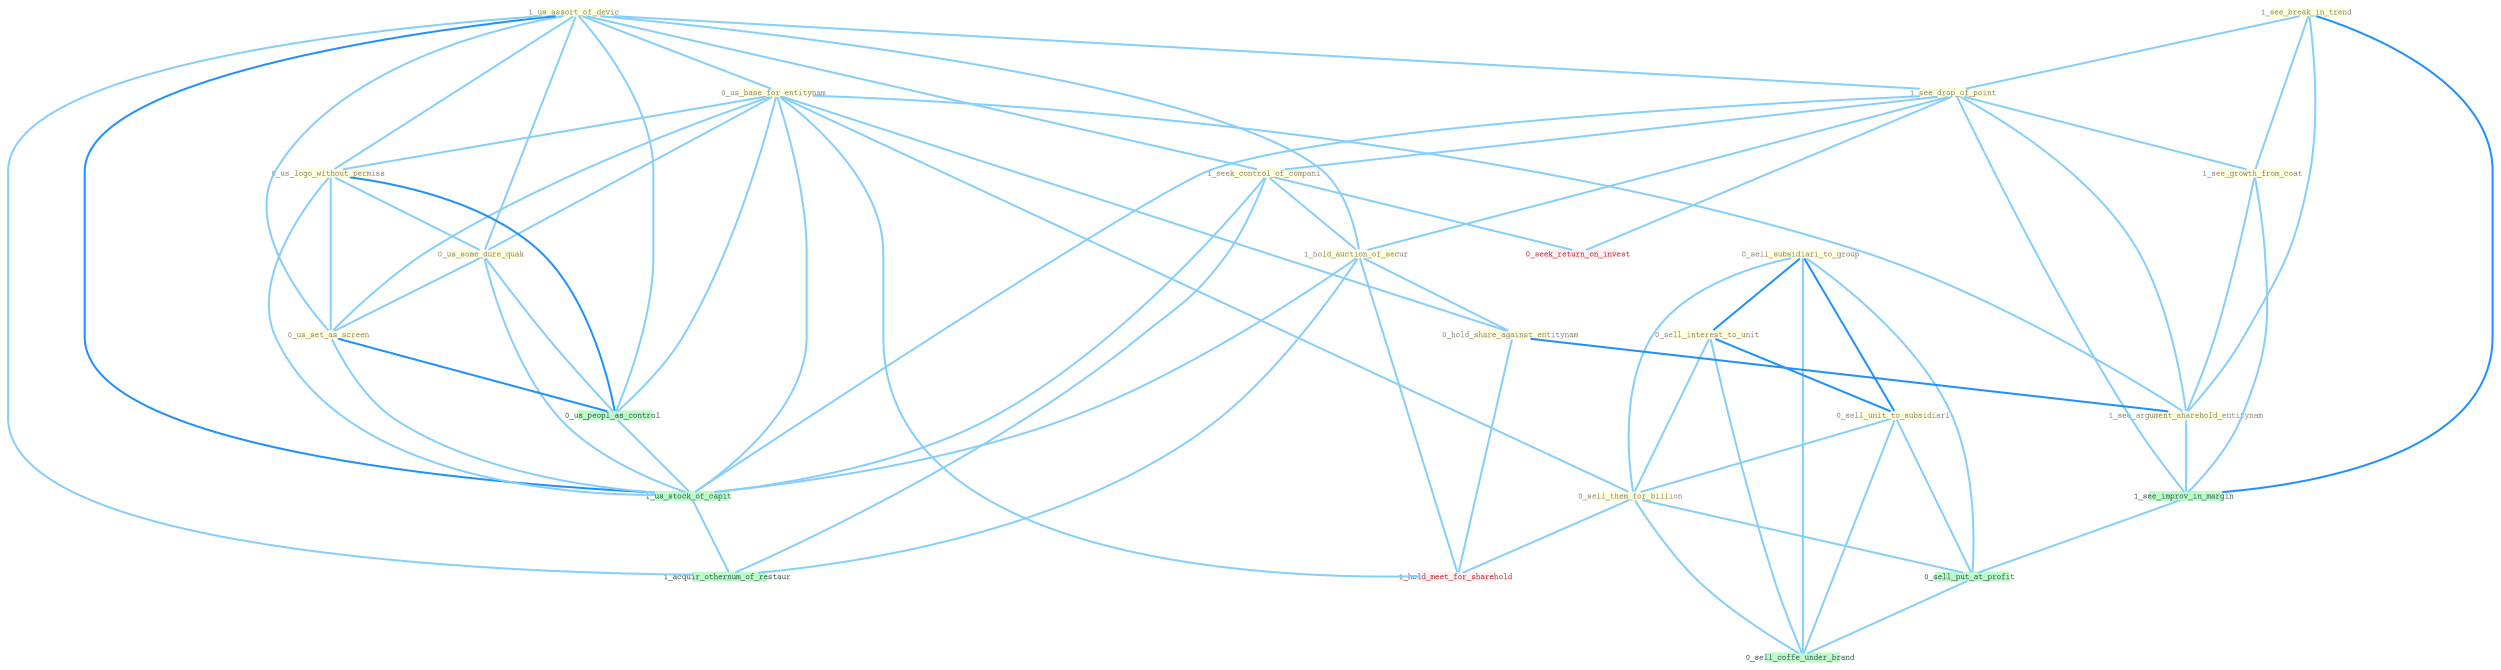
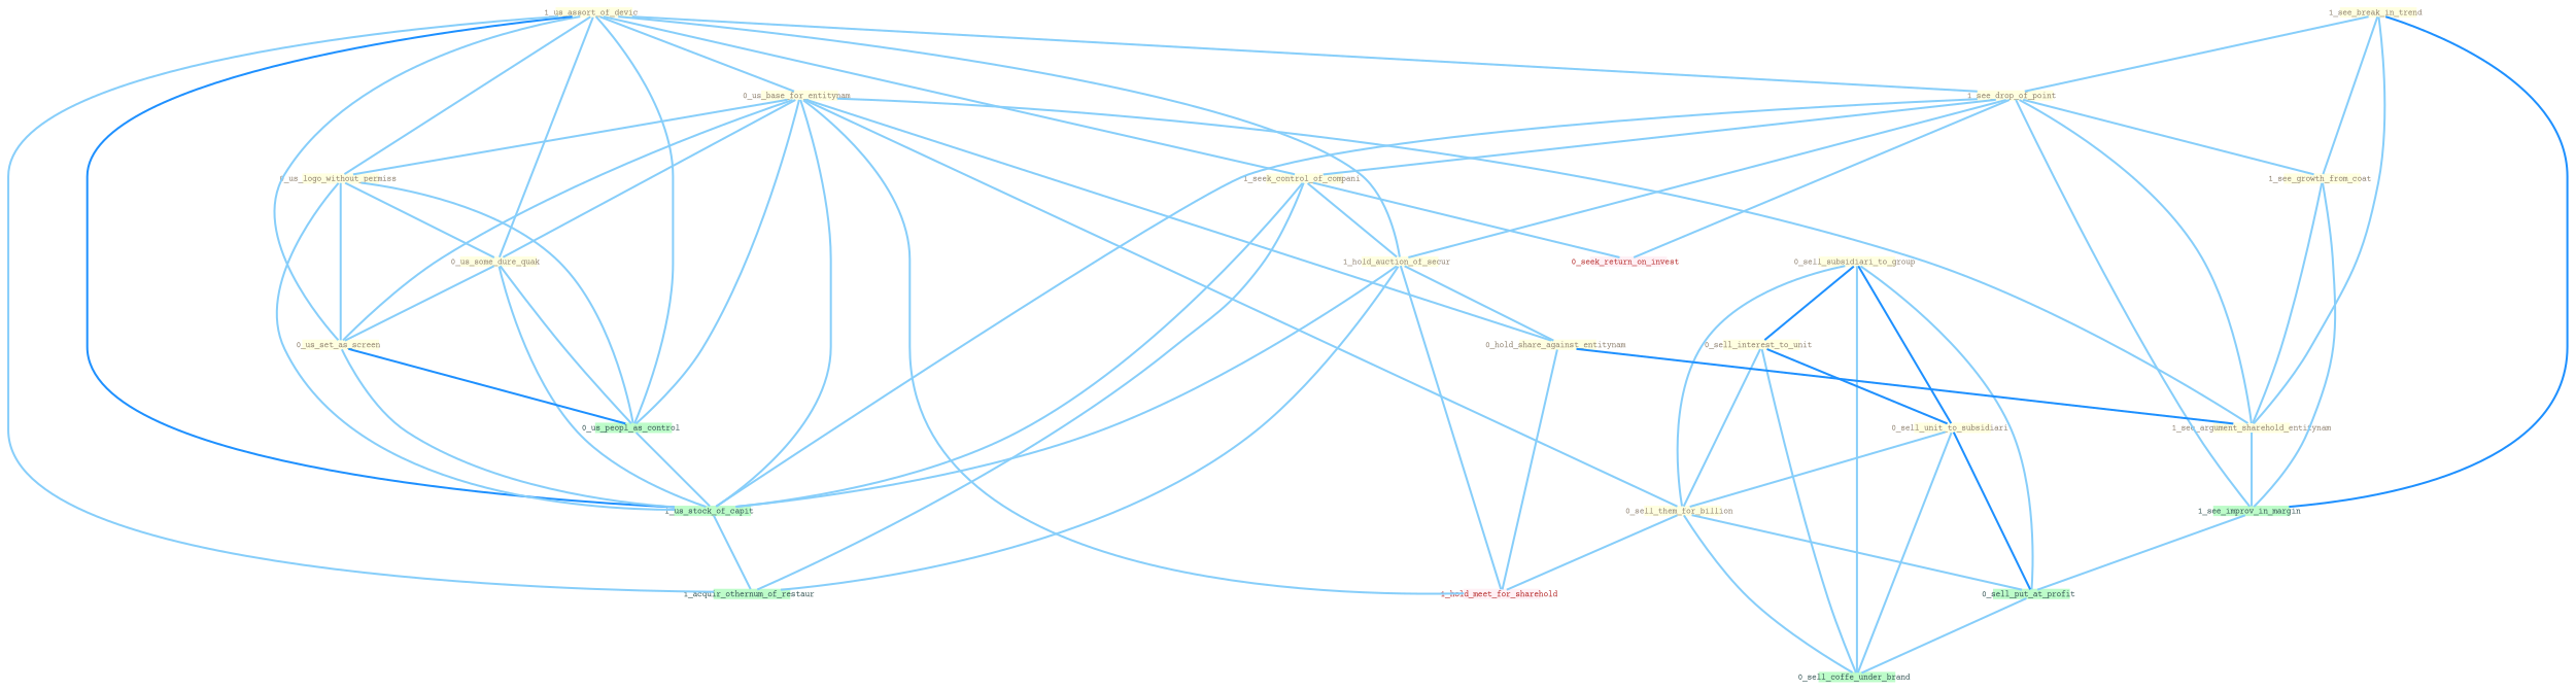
  graph {
    fontname="Courier Prime"
    node [color="#ffffe0" fixedsize=true fontcolor="#8b7d6b" fontname="Courier Prime" fontsize=4 shape=polygon style=filled]
    edge [color="#87cefa" fontname="Courier Prime" w=1]
    "1_us_assort_of_devic " [height=.06 width=.5]
    "0_sell_subsidiari_to_group " [height=.06 width=.5]
    "0_us_base_for_entitynam " [height=.06 width=.5]
    "1_see_break_in_trend " [height=.06 width=.5]
    "0_us_logo_without_permiss " [height=.06 width=.5]
    "0_us_some_dure_quak " [height=.06 width=.5]
    "0_sell_interest_to_unit " [height=.06 width=.5]
    "0_us_set_as_screen " [height=.06 width=.5]
    "0_sell_unit_to_subsidiari " [height=.06 width=.5]
    "0_sell_them_for_billion " [height=.06 width=.5]
    "1_see_drop_of_point " [height=.06 width=.5]
    "1_see_growth_from_coat " [height=.06 width=.5]
    "1_seek_control_of_compani " [height=.06 width=.5]
    "1_hold_auction_of_secur " [height=.06 width=.5]
    "0_hold_share_against_entitynam " [height=.06 width=.5]
    n16 [height=.06 label="1_see_argument_sharehold_entitynam" width=.5]
    "0_seek_return_on_invest " [color="#fff0f5" fontcolor="#b22222" height=.06 width=.5]
    "1_hold_meet_for_sharehold " [color="#fff0f5" fontcolor="#b22222" height=.06 width=.5]
    "0_us_peopl_as_control " [color="#BDFCC9" fontcolor="#2f4f4f" height=.06 width=.5]
    "1_us_stock_of_capit " [color="#BDFCC9" fontcolor="#2f4f4f" height=.06 width=.5]
    "1_acquir_othernum_of_restaur " [color="#BDFCC9" fontcolor="#2f4f4f" height=.06 width=.5]
    "0_sell_put_at_profit " [color="#BDFCC9" fontcolor="#2f4f4f" height=.06 width=.5]
    "0_sell_coffe_under_brand " [color="#BDFCC9" fontcolor="#2f4f4f" height=.06 width=.5]
    "1_see_improv_in_margin " [color="#BDFCC9" fontcolor="#2f4f4f" height=.06 width=.5]
    subgraph sub_1 {
      "1_us_assort_of_devic "
      "0_sell_subsidiari_to_group "
      "0_us_base_for_entitynam "
      "1_see_break_in_trend "
      "0_us_logo_without_permiss "
      "0_us_some_dure_quak "
      "0_sell_interest_to_unit "
      "0_us_set_as_screen "
      "0_sell_unit_to_subsidiari "
      "0_sell_them_for_billion "
      "1_see_drop_of_point "
      "1_see_growth_from_coat "
      "1_seek_control_of_compani "
      "1_hold_auction_of_secur "
      "0_hold_share_against_entitynam "
      n16
    }
    subgraph sub_2 {
      "0_seek_return_on_invest "
      "1_hold_meet_for_sharehold "
    }
    "1_us_assort_of_devic " -- "0_us_base_for_entitynam "
    "1_us_assort_of_devic " -- "0_us_logo_without_permiss "
    "1_us_assort_of_devic " -- "0_us_some_dure_quak "
    "1_us_assort_of_devic " -- "0_us_set_as_screen "
    "1_us_assort_of_devic " -- "1_see_drop_of_point "
    "1_us_assort_of_devic " -- "1_seek_control_of_compani "
    "1_us_assort_of_devic " -- "1_hold_auction_of_secur "
    "1_us_assort_of_devic " -- "0_us_peopl_as_control "
    "1_us_assort_of_devic " -- "1_us_stock_of_capit " [color="#1e90ff" w=2]
    "1_us_assort_of_devic " -- "1_acquir_othernum_of_restaur "
    "0_sell_subsidiari_to_group " -- "0_sell_interest_to_unit " [color="#1e90ff" w=2]
    "0_sell_subsidiari_to_group " -- "0_sell_unit_to_subsidiari " [color="#1e90ff" w=2]
    "0_sell_subsidiari_to_group " -- "0_sell_them_for_billion "
    "0_sell_subsidiari_to_group " -- "0_sell_put_at_profit "
    "0_sell_subsidiari_to_group " -- "0_sell_coffe_under_brand "
    "0_us_base_for_entitynam " -- "0_us_logo_without_permiss "
    "0_us_base_for_entitynam " -- "0_us_some_dure_quak "
    "0_us_base_for_entitynam " -- "0_us_set_as_screen "
    "0_us_base_for_entitynam " -- "0_sell_them_for_billion "
    "0_us_base_for_entitynam " -- "0_hold_share_against_entitynam "
    "0_us_base_for_entitynam " -- n16
    "0_us_base_for_entitynam " -- "1_hold_meet_for_sharehold "
    "0_us_base_for_entitynam " -- "0_us_peopl_as_control "
    "0_us_base_for_entitynam " -- "1_us_stock_of_capit "
    "1_see_break_in_trend " -- "1_see_drop_of_point "
    "1_see_break_in_trend " -- "1_see_growth_from_coat "
    "1_see_break_in_trend " -- n16
    "1_see_break_in_trend " -- "1_see_improv_in_margin " [color="#1e90ff" w=2]
    "0_us_logo_without_permiss " -- "0_us_some_dure_quak "
    "0_us_logo_without_permiss " -- "0_us_set_as_screen "
-   "0_us_logo_without_permiss " -- "0_us_peopl_as_control " [color="#1e90ff"]
+   "0_us_logo_without_permiss " -- "0_us_peopl_as_control "
    "0_us_logo_without_permiss " -- "1_us_stock_of_capit "
    "0_us_some_dure_quak " -- "0_us_set_as_screen "
    "0_us_some_dure_quak " -- "0_us_peopl_as_control "
    "0_us_some_dure_quak " -- "1_us_stock_of_capit "
    "0_sell_interest_to_unit " -- "0_sell_unit_to_subsidiari " [color="#1e90ff" w=2]
    "0_sell_interest_to_unit " -- "0_sell_them_for_billion "
    "0_sell_interest_to_unit " -- "0_sell_coffe_under_brand "
    "0_us_set_as_screen " -- "0_us_peopl_as_control " [color="#1e90ff" w=2]
    "0_us_set_as_screen " -- "1_us_stock_of_capit "
    "0_sell_unit_to_subsidiari " -- "0_sell_them_for_billion "
-   "0_sell_unit_to_subsidiari " -- "0_sell_put_at_profit "
+   "0_sell_unit_to_subsidiari " -- "0_sell_put_at_profit " [color="#1e90ff"]
    "0_sell_unit_to_subsidiari " -- "0_sell_coffe_under_brand "
    "0_sell_them_for_billion " -- "1_hold_meet_for_sharehold "
    "0_sell_them_for_billion " -- "0_sell_put_at_profit "
    "0_sell_them_for_billion " -- "0_sell_coffe_under_brand "
    "1_see_drop_of_point " -- "1_see_growth_from_coat "
    "1_see_drop_of_point " -- "1_seek_control_of_compani "
    "1_see_drop_of_point " -- "1_hold_auction_of_secur "
    "1_see_drop_of_point " -- n16
    "1_see_drop_of_point " -- "0_seek_return_on_invest "
    "1_see_drop_of_point " -- "1_us_stock_of_capit "
    "1_see_drop_of_point " -- "1_see_improv_in_margin "
    "1_see_growth_from_coat " -- n16
    "1_see_growth_from_coat " -- "1_see_improv_in_margin "
    "1_seek_control_of_compani " -- "1_hold_auction_of_secur "
    "1_seek_control_of_compani " -- "0_seek_return_on_invest "
    "1_seek_control_of_compani " -- "1_us_stock_of_capit "
    "1_seek_control_of_compani " -- "1_acquir_othernum_of_restaur "
    "1_hold_auction_of_secur " -- "0_hold_share_against_entitynam "
    "1_hold_auction_of_secur " -- "1_hold_meet_for_sharehold "
    "1_hold_auction_of_secur " -- "1_us_stock_of_capit "
    "1_hold_auction_of_secur " -- "1_acquir_othernum_of_restaur "
    "0_hold_share_against_entitynam " -- n16 [color="#1e90ff" w=2]
    "0_hold_share_against_entitynam " -- "1_hold_meet_for_sharehold "
    n16 -- "1_see_improv_in_margin "
    "0_us_peopl_as_control " -- "1_us_stock_of_capit "
    "1_us_stock_of_capit " -- "1_acquir_othernum_of_restaur "
    "0_sell_put_at_profit " -- "0_sell_coffe_under_brand "
    "1_see_improv_in_margin " -- "0_sell_put_at_profit "
  }
